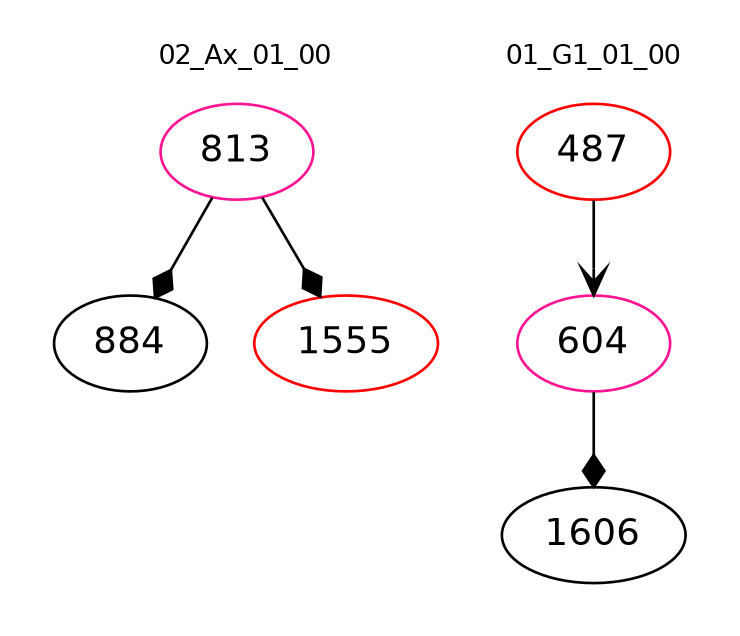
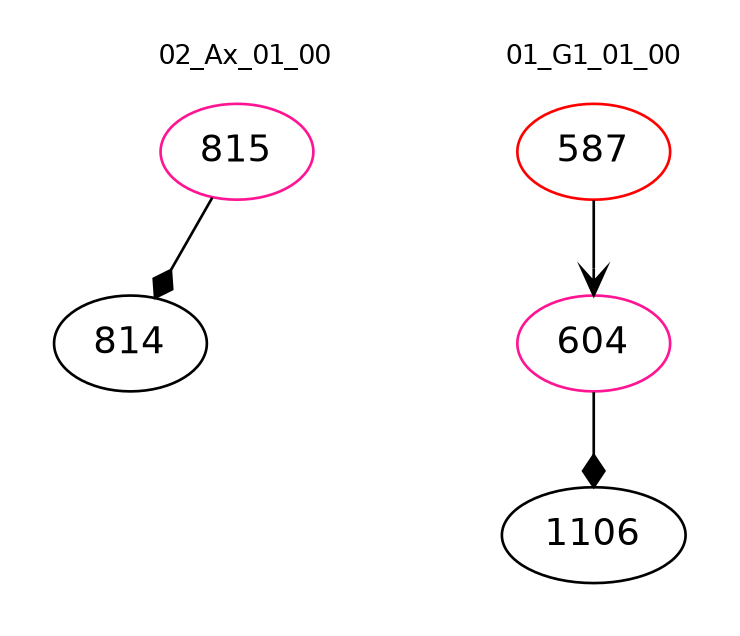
  digraph {
    fontname="DejaVu Sans"
    node [color=deeppink fontname="DejaVu Sans"]
    edge [arrowhead=diamond color=black fontname="DejaVu Sans"]
-   n1 [label=813]
-   n2 [color=black label=884]
-   n3 [color=red label=1555]
+   n1 [label=815]
+   n2 [color=black label=814]
    n4 [label=604]
-   n5 [color=red label=487]
-   n6 [color=black label=1606]
+   n5 [color=red label=587]
+   n6 [color=black label=1106]
    subgraph cluster_1 {
      color=white
      fontsize=10
      label="02_Ax_01_00"
      n1
      n2
-     n3
    }
    subgraph cluster_2 {
      color=white
      fontsize=10
      label="01_G1_01_00"
      n4
      n5
      n6
    }
    n1 -> n2
-   n1 -> n3
    n4 -> n6
    n5 -> n4 [arrowhead=vee]
  }
